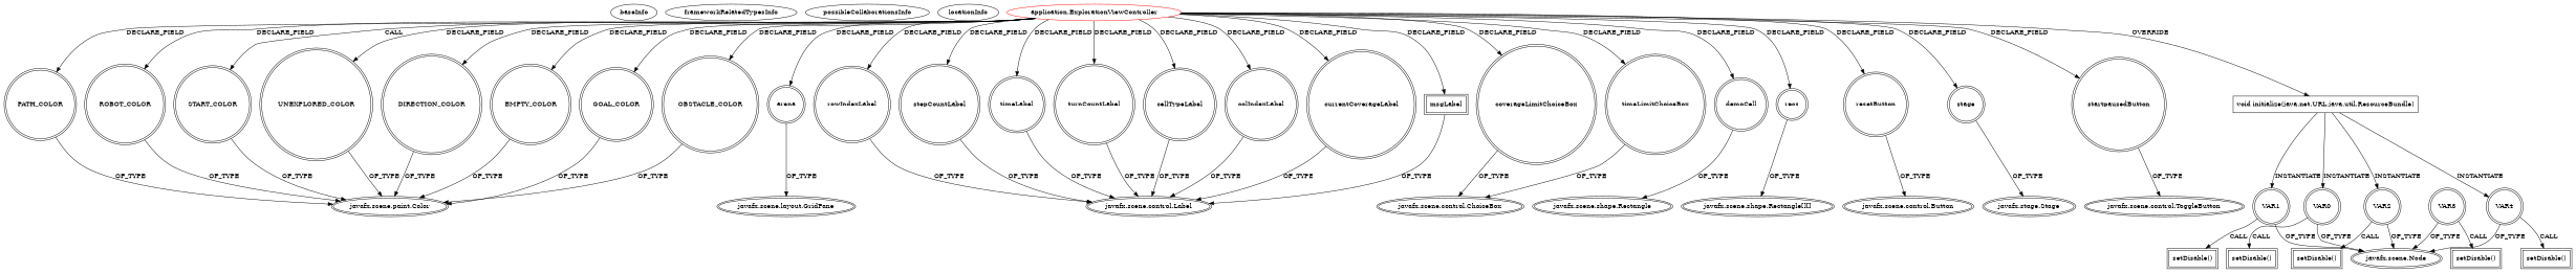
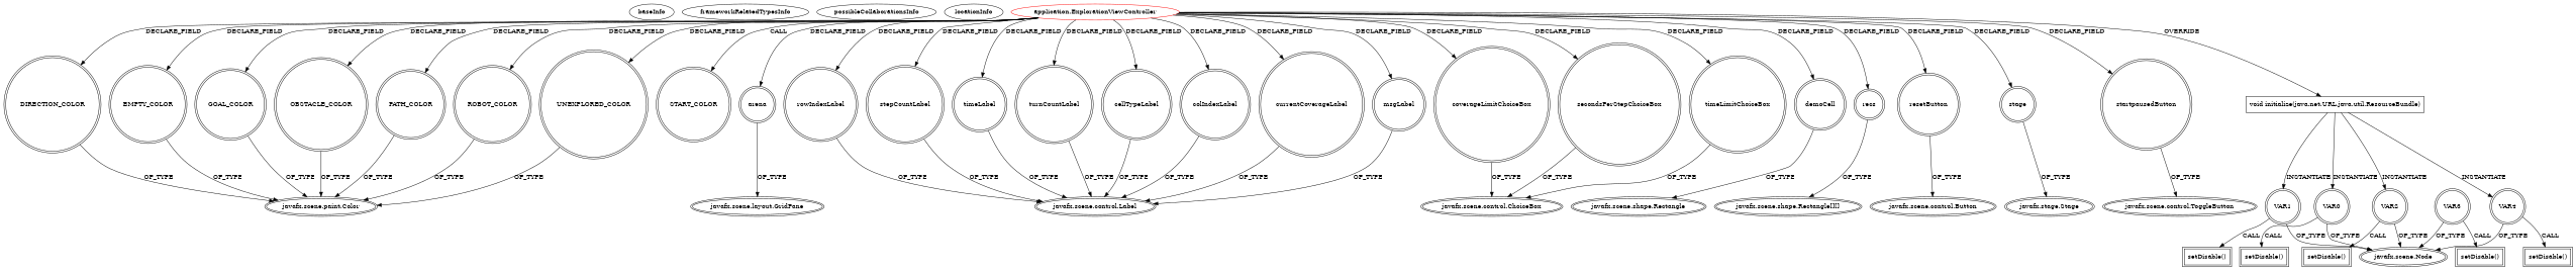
  digraph {
    node [isFrameworkType=true vertexType=FIELD_DECLARATION peripheries=2 shape=circle]
    baseInfo [category=extension_graph graphId=1114 isAnonymous=false possibleRelation=false isFrameworkType="" vertexType="" peripheries="" shape=""]
    frameworkRelatedTypesInfo [0="javafx.fxml.Initializable" isFrameworkType="" vertexType="" peripheries="" shape=""]
    possibleCollaborationsInfo [isFrameworkType="" vertexType="" peripheries="" shape=""]
    locationInfo [contextSignature=ExplorationViewController filePath="/RUAN0007-ExplorationSimulator/ExplorationSimulator-master/ExplorationSimulator/src/application/ExplorationViewController.java" graphId=1114 projectName="RUAN0007-ExplorationSimulator" isFrameworkType="" vertexType="" peripheries="" shape=""]
    n5 [color=red isFrameworkType=false label="application.ExplorationViewController" vertexType=ROOT_CLIENT_CLASS_DECLARATION peripheries="" shape=""]
    n6 [label=DIRECTION_COLOR]
    n7 [label=EMPTY_COLOR]
    n8 [label=GOAL_COLOR]
    n9 [label=OBSTACLE_COLOR]
    n10 [label=PATH_COLOR]
    n11 [label=ROBOT_COLOR]
    n12 [label=START_COLOR]
    n13 [label=UNEXPLORED_COLOR]
    n14 [label=arena]
    n15 [label=cellTypeLabel]
    n16 [label=colIndexLabel]
    n17 [label=coverageLimitChoiceBox]
    n18 [label=currentCoverageLabel]
    n19 [label=demoCell]
-   n20 [label=msgLabel shape=box]
+   n20 [label=msgLabel]
    n21 [label=recs]
    n22 [label=resetButton]
    n23 [label=rowIndexLabel]
+   n24 [label=secondsPerStepChoiceBox]
    n25 [label=stage]
    n26 [label=startpausedButton]
    n27 [label=stepCountLabel]
    n28 [label=timeLabel]
    n29 [label=timeLimitChoiceBox]
    n30 [label=turnCountLabel]
    n31 [isFrameworkType=false label="void initialize(java.net.URL,java.util.ResourceBundle)" shape=box vertexType=OVERRIDING_METHOD_DECLARATION peripheries=""]
    n32 [label="javafx.scene.paint.Color" vertexType=FRAMEWORK_CLASS_TYPE shape=""]
    n33 [label="javafx.scene.layout.GridPane" vertexType=FRAMEWORK_CLASS_TYPE shape=""]
    n34 [label="javafx.scene.control.Label" vertexType=FRAMEWORK_CLASS_TYPE shape=""]
    n35 [label="javafx.scene.control.ChoiceBox" vertexType=FRAMEWORK_CLASS_TYPE shape=""]
    n36 [label="javafx.scene.shape.Rectangle" vertexType=FRAMEWORK_CLASS_TYPE shape=""]
    n37 [label="javafx.scene.shape.Rectangle[][]" vertexType=FRAMEWORK_CLASS_TYPE shape=""]
    n38 [label="javafx.scene.control.Button" vertexType=FRAMEWORK_CLASS_TYPE shape=""]
    n39 [label="javafx.stage.Stage" vertexType=FRAMEWORK_CLASS_TYPE shape=""]
    n40 [label="javafx.scene.control.ToggleButton" vertexType=FRAMEWORK_CLASS_TYPE shape=""]
    n41 [label=VAR0 vertexType=VARIABLE_EXPRESION]
    n42 [label=VAR1 vertexType=VARIABLE_EXPRESION]
    n43 [label=VAR2 vertexType=VARIABLE_EXPRESION]
    n44 [label=VAR4 vertexType=VARIABLE_EXPRESION]
    n45 [label="javafx.scene.Node" vertexType=FRAMEWORK_CLASS_TYPE shape=""]
    n46 [label="setDisable()" shape=box vertexType=INSIDE_CALL]
    n47 [label="setDisable()" shape=box vertexType=INSIDE_CALL]
    n48 [label="setDisable()" shape=box vertexType=INSIDE_CALL]
    n49 [label=VAR3 vertexType=VARIABLE_EXPRESION]
    n50 [label="setDisable()" shape=box vertexType=INSIDE_CALL]
    n51 [label="setDisable()" shape=box vertexType=INSIDE_CALL]
    n5 -> n6 [label=DECLARE_FIELD]
    n5 -> n7 [label=DECLARE_FIELD]
    n5 -> n8 [label=DECLARE_FIELD]
    n5 -> n9 [label=DECLARE_FIELD]
    n5 -> n10 [label=DECLARE_FIELD]
    n5 -> n11 [label=DECLARE_FIELD]
    n5 -> n12 [label=CALL]
    n5 -> n13 [label=DECLARE_FIELD]
    n5 -> n14 [label=DECLARE_FIELD]
    n5 -> n15 [label=DECLARE_FIELD]
    n5 -> n16 [label=DECLARE_FIELD]
    n5 -> n17 [label=DECLARE_FIELD]
    n5 -> n18 [label=DECLARE_FIELD]
    n5 -> n19 [label=DECLARE_FIELD]
    n5 -> n20 [label=DECLARE_FIELD]
    n5 -> n21 [label=DECLARE_FIELD]
    n5 -> n22 [label=DECLARE_FIELD]
    n5 -> n23 [label=DECLARE_FIELD]
+   n5 -> n24 [label=DECLARE_FIELD]
    n5 -> n25 [label=DECLARE_FIELD]
    n5 -> n26 [label=DECLARE_FIELD]
    n5 -> n27 [label=DECLARE_FIELD]
    n5 -> n28 [label=DECLARE_FIELD]
    n5 -> n29 [label=DECLARE_FIELD]
    n5 -> n30 [label=DECLARE_FIELD]
    n5 -> n31 [label=OVERRIDE]
    n6 -> n32 [label=OF_TYPE]
    n7 -> n32 [label=OF_TYPE]
    n8 -> n32 [label=OF_TYPE]
    n9 -> n32 [label=OF_TYPE]
    n10 -> n32 [label=OF_TYPE]
    n11 -> n32 [label=OF_TYPE]
-   n12 -> n32 [label=OF_TYPE]
    n13 -> n32 [label=OF_TYPE]
    n14 -> n33 [label=OF_TYPE]
    n15 -> n34 [label=OF_TYPE]
    n16 -> n34 [label=OF_TYPE]
    n17 -> n35 [label=OF_TYPE]
    n18 -> n34 [label=OF_TYPE]
    n19 -> n36 [label=OF_TYPE]
    n20 -> n34 [label=OF_TYPE]
    n21 -> n37 [label=OF_TYPE]
    n22 -> n38 [label=OF_TYPE]
    n23 -> n34 [label=OF_TYPE]
+   n24 -> n35 [label=OF_TYPE]
    n25 -> n39 [label=OF_TYPE]
    n26 -> n40 [label=OF_TYPE]
    n27 -> n34 [label=OF_TYPE]
    n28 -> n34 [label=OF_TYPE]
    n29 -> n35 [label=OF_TYPE]
    n30 -> n34 [label=OF_TYPE]
    n31 -> n41 [label=INSTANTIATE]
    n31 -> n42 [label=INSTANTIATE]
    n31 -> n43 [label=INSTANTIATE]
    n31 -> n44 [label=INSTANTIATE]
    n41 -> n45 [label=OF_TYPE]
    n41 -> n46 [label=CALL]
    n42 -> n45 [label=OF_TYPE]
    n42 -> n47 [label=CALL]
    n43 -> n45 [label=OF_TYPE]
    n43 -> n48 [label=CALL]
    n44 -> n45 [label=OF_TYPE]
    n44 -> n51 [label=CALL]
    n49 -> n45 [label=OF_TYPE]
    n49 -> n50 [label=CALL]
  }
